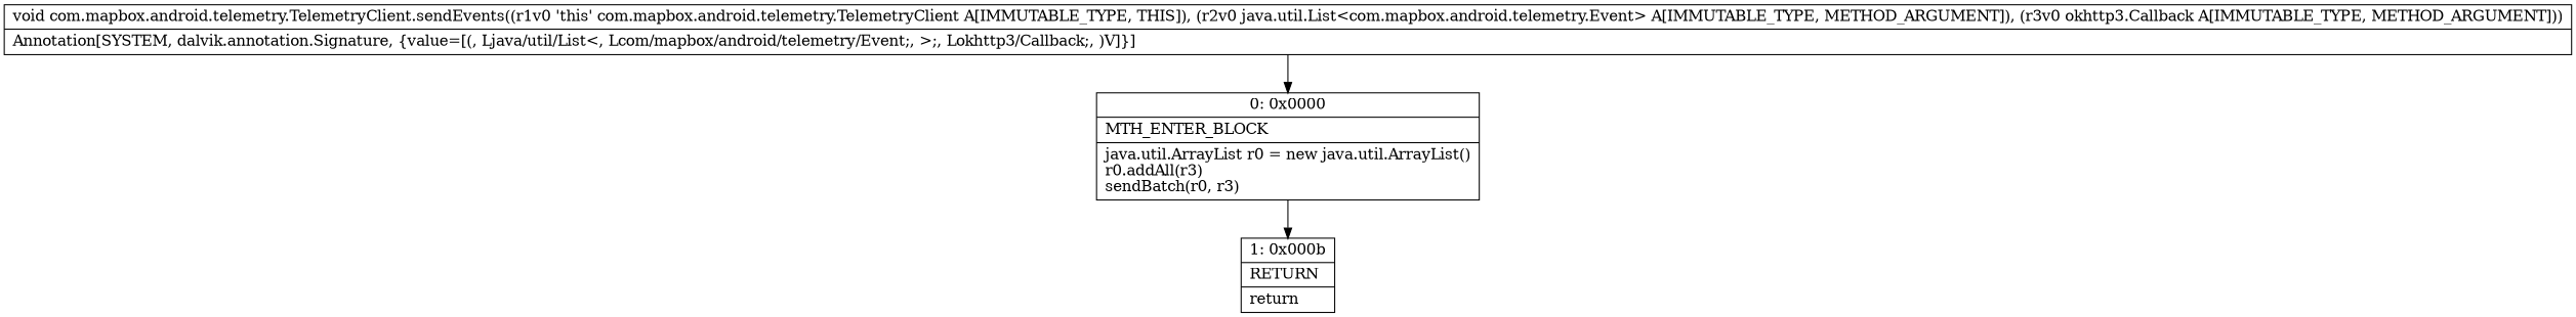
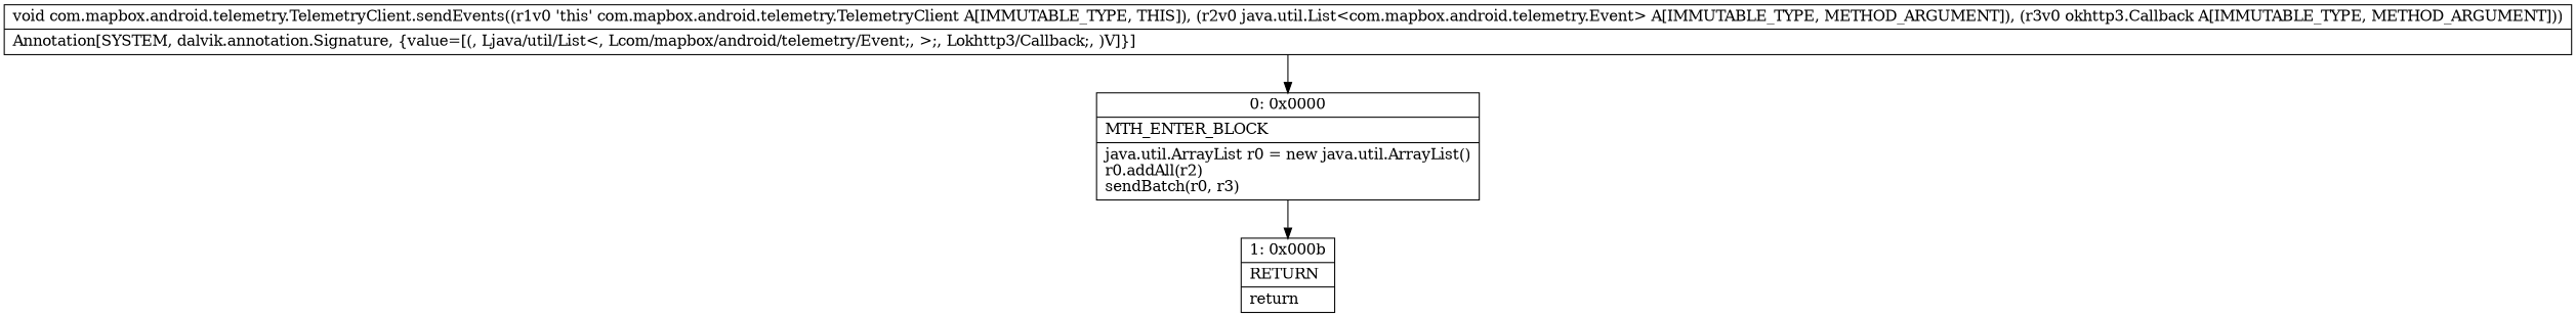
  digraph {
    node [shape=record]
-   n1 [label="{0\:\ 0x0000|MTH_ENTER_BLOCK\l|java.util.ArrayList r0 = new java.util.ArrayList()\lr0.addAll(r3)\lsendBatch(r0, r3)\l}"]
+   n1 [label="{0\:\ 0x0000|MTH_ENTER_BLOCK\l|java.util.ArrayList r0 = new java.util.ArrayList()\lr0.addAll(r2)\lsendBatch(r0, r3)\l}"]
    n2 [label="{1\:\ 0x000b|RETURN\l|return\l}"]
    n3 [label="{void com.mapbox.android.telemetry.TelemetryClient.sendEvents((r1v0 'this' com.mapbox.android.telemetry.TelemetryClient A[IMMUTABLE_TYPE, THIS]), (r2v0 java.util.List\<com.mapbox.android.telemetry.Event\> A[IMMUTABLE_TYPE, METHOD_ARGUMENT]), (r3v0 okhttp3.Callback A[IMMUTABLE_TYPE, METHOD_ARGUMENT]))  | Annotation[SYSTEM, dalvik.annotation.Signature, \{value=[(, Ljava\/util\/List\<, Lcom\/mapbox\/android\/telemetry\/Event;, \>;, Lokhttp3\/Callback;, )V]\}]\l}"]
    n1 -> n2
    n3 -> n1
  }
